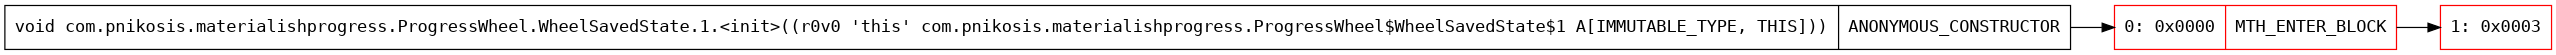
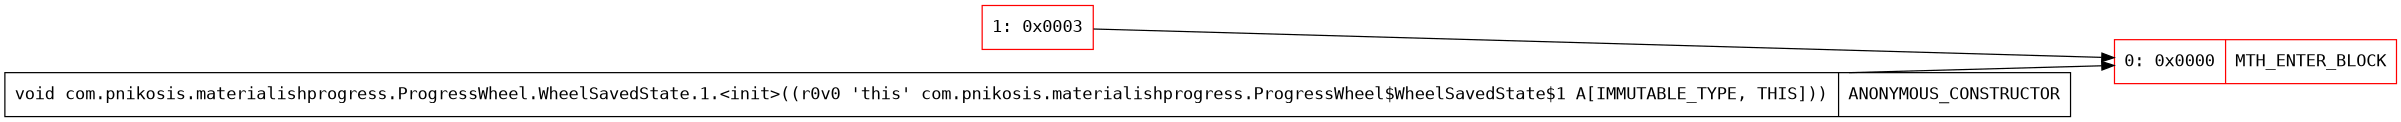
  digraph {
    rankdir=LR
    fontname="DejaVu Sans Mono"
    node [color=red shape=record fontname="DejaVu Sans Mono"]
    edge [fontname="DejaVu Sans Mono"]
    n1 [label="{0\:\ 0x0000|MTH_ENTER_BLOCK\l}"]
    n2 [label="{1\:\ 0x0003}"]
    n3 [label="{void com.pnikosis.materialishprogress.ProgressWheel.WheelSavedState.1.\<init\>((r0v0 'this' com.pnikosis.materialishprogress.ProgressWheel$WheelSavedState$1 A[IMMUTABLE_TYPE, THIS]))  | ANONYMOUS_CONSTRUCTOR\l}" color=""]
    subgraph cluster_1 {
      label="R(0)"
    }
-   n1 -> n2
+   n2 -> n1
    n3 -> n1
  }
